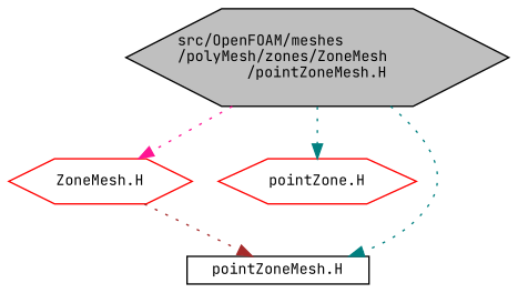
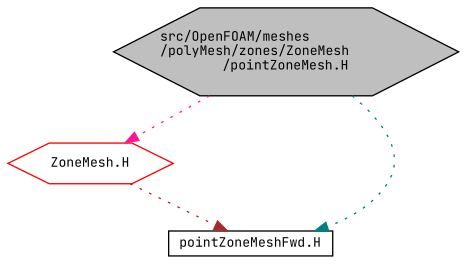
  digraph {
    fontname="JetBrains Mono"
    node [color=black fontname="JetBrains Mono" fontsize=10 shape=hexagon]
    edge [color=teal fontname="JetBrains Mono" fontsize=10 labelfontname=Helvetica labelfontsize=10 style=dotted]
    n1 [fillcolor=grey75 fontcolor=black height=0.2 label="src/OpenFOAM/meshes\l/polyMesh/zones/ZoneMesh\l/pointZoneMesh.H" style=filled width=0.4]
    n2 [color=red height=0.2 label="ZoneMesh.H" width=0.4]
-   n3 [color=red height=0.2 label="pointZone.H" width=0.4]
-   n4 [height=0.2 label="pointZoneMesh.H" shape=box width=0.4]
+   n4 [height=0.2 label="pointZoneMeshFwd.H" shape=box width=0.4]
    n1 -> n2 [color=deeppink]
-   n1 -> n3
    n1 -> n4
    n2 -> n4 [color=brown]
  }
